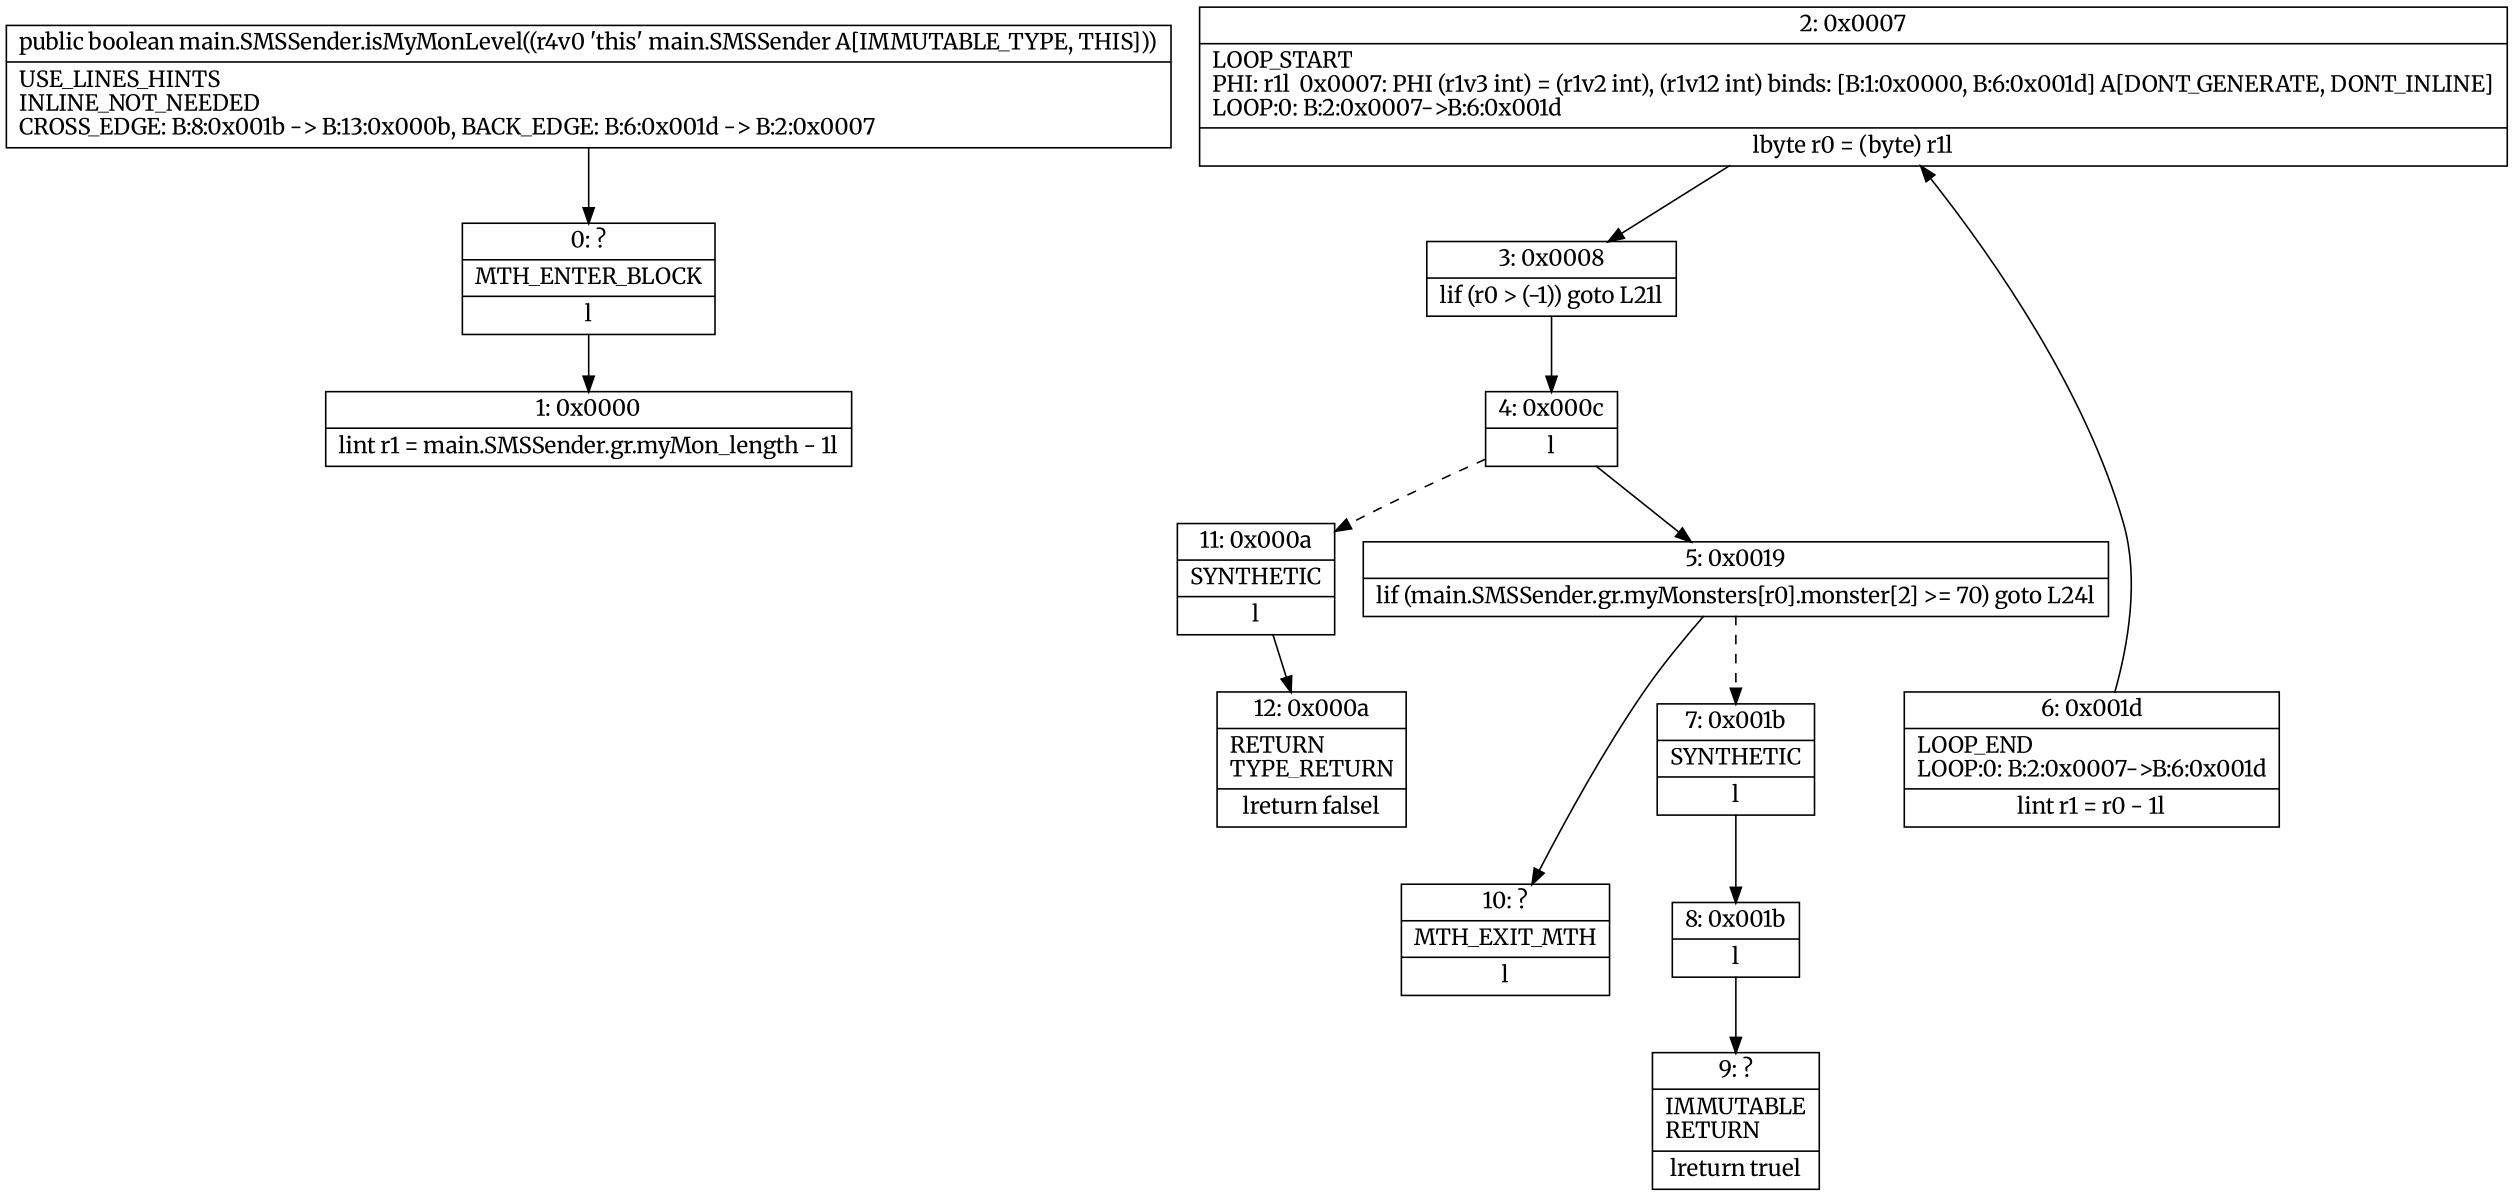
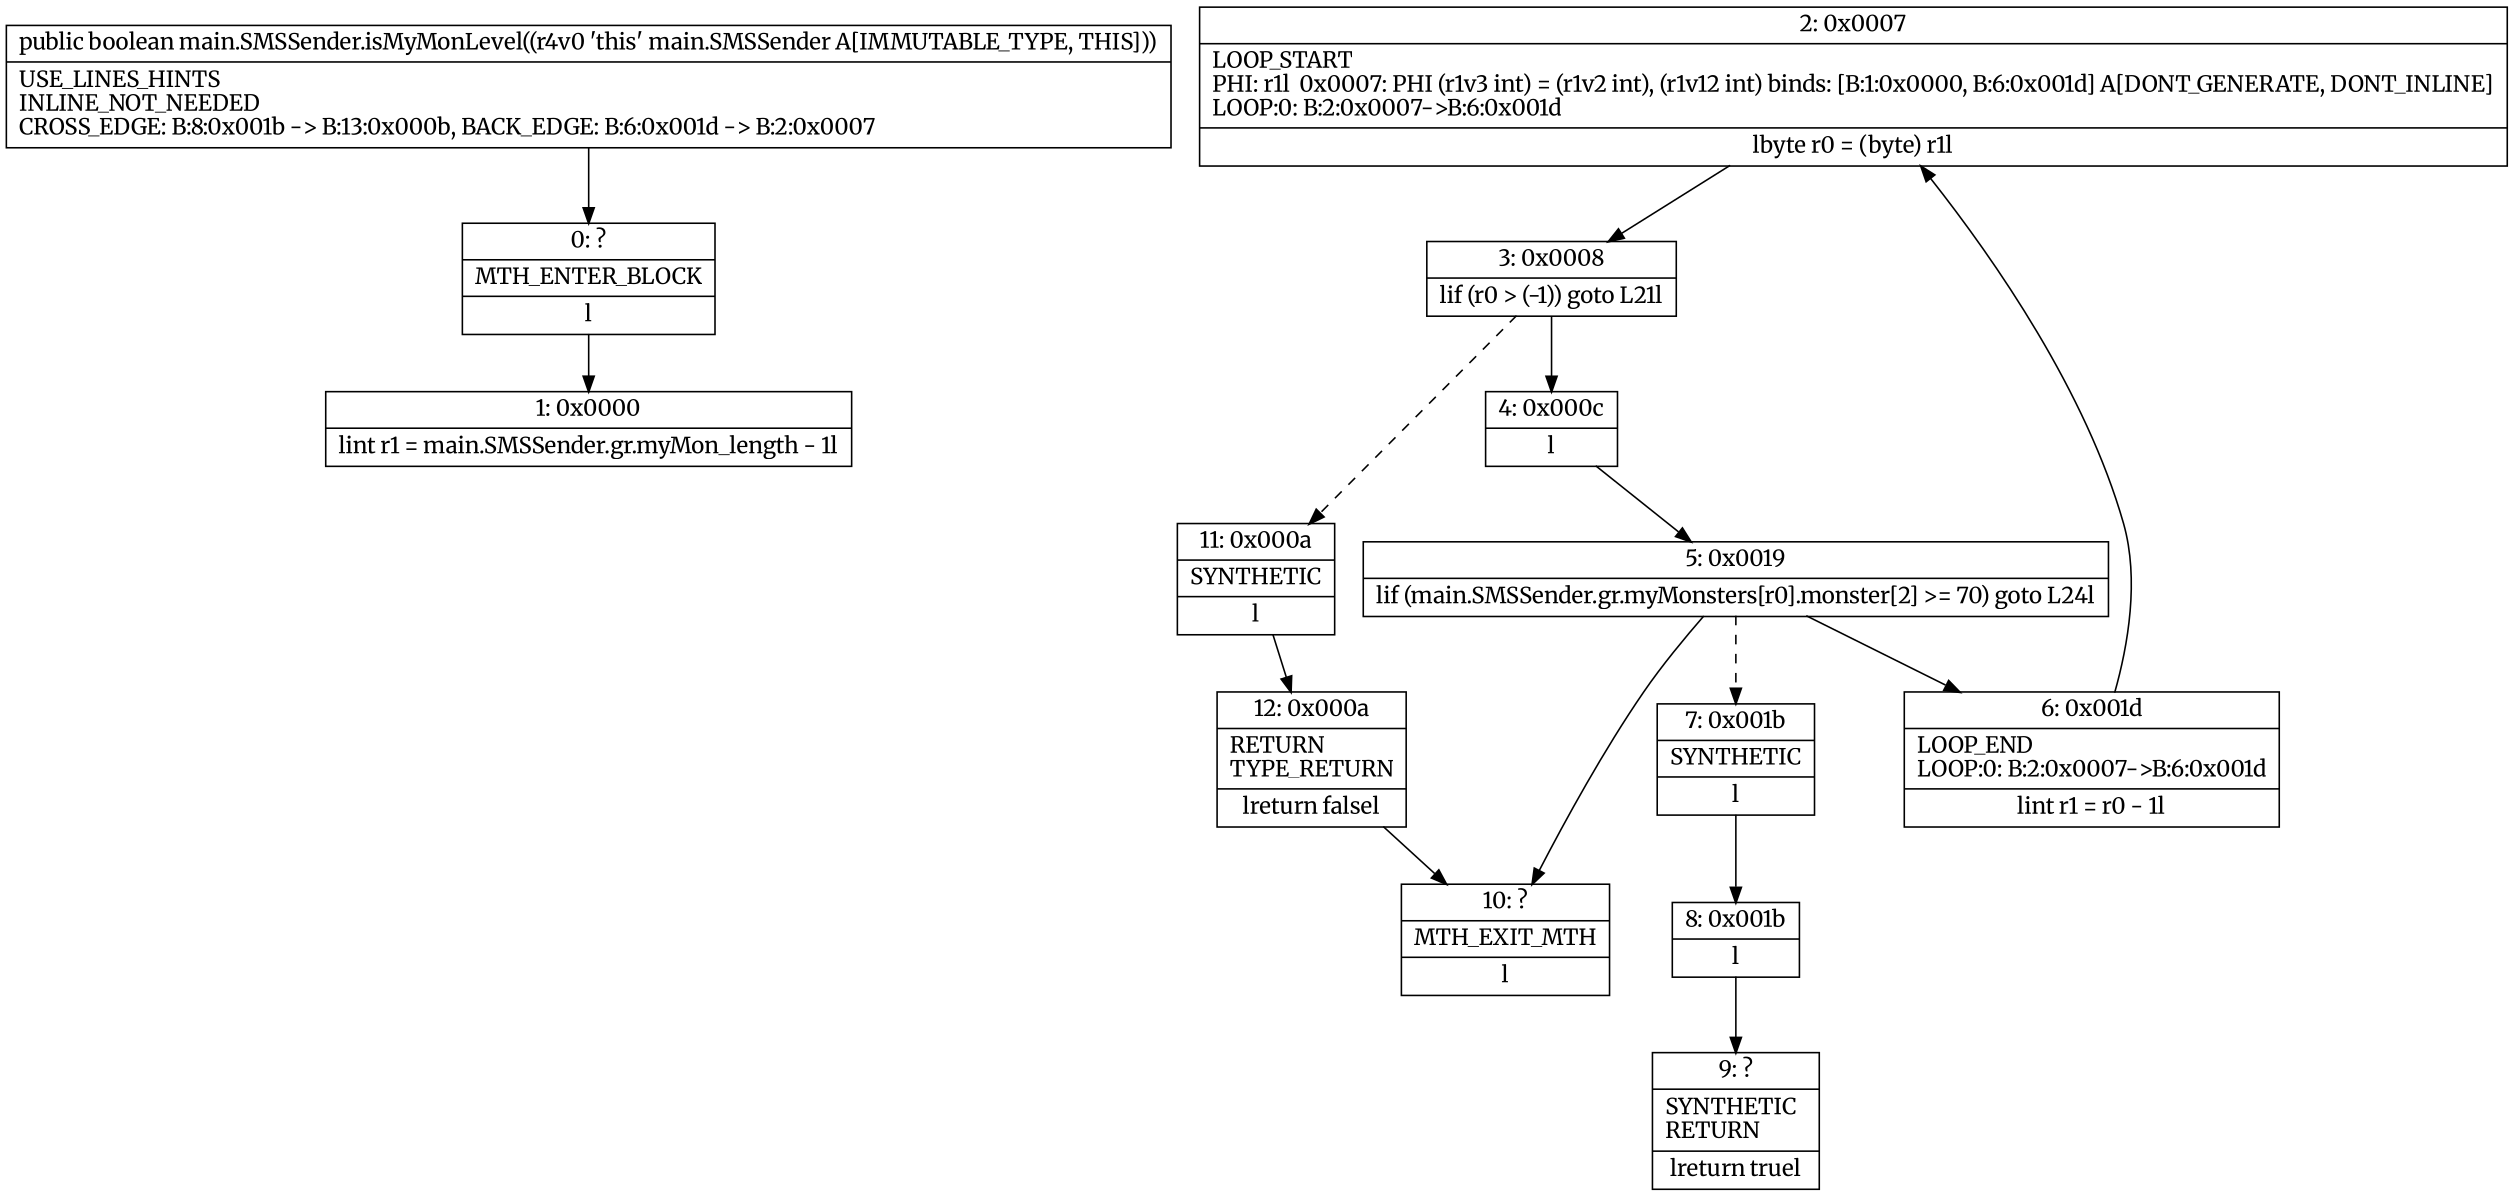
  digraph {
    fontname=Merriweather
    node [fontname=Merriweather shape=record]
    edge [fontname=Merriweather]
    n1 [label="{0\:\ ?|MTH_ENTER_BLOCK\l|l}"]
    n2 [label="{1\:\ 0x0000|lint r1 = main.SMSSender.gr.myMon_length \- 1l}"]
    n3 [label="{2\:\ 0x0007|LOOP_START\lPHI: r1l  0x0007: PHI (r1v3 int) = (r1v2 int), (r1v12 int) binds: [B:1:0x0000, B:6:0x001d] A[DONT_GENERATE, DONT_INLINE]\lLOOP:0: B:2:0x0007\-\>B:6:0x001d\l|lbyte r0 = (byte) r1l}"]
    n4 [label="{3\:\ 0x0008|lif (r0 \> (\-1)) goto L21l}"]
    n5 [label="{4\:\ 0x000c|l}"]
    n6 [label="{11\:\ 0x000a|SYNTHETIC\l|l}"]
    n7 [label="{5\:\ 0x0019|lif (main.SMSSender.gr.myMonsters[r0].monster[2] \>= 70) goto L24l}"]
    n8 [label="{12\:\ 0x000a|RETURN\lTYPE_RETURN\l|lreturn falsel}"]
    n9 [label="{6\:\ 0x001d|LOOP_END\lLOOP:0: B:2:0x0007\-\>B:6:0x001d\l|lint r1 = r0 \- 1l}"]
    n10 [label="{7\:\ 0x001b|SYNTHETIC\l|l}"]
    n11 [label="{10\:\ ?|MTH_EXIT_MTH\l|l}"]
    n12 [label="{8\:\ 0x001b|l}"]
-   n13 [label="{9\:\ ?|IMMUTABLE\lRETURN\l|lreturn truel}"]
+   n13 [label="{9\:\ ?|SYNTHETIC\lRETURN\l|lreturn truel}"]
    n14 [label="{public boolean main.SMSSender.isMyMonLevel((r4v0 'this' main.SMSSender A[IMMUTABLE_TYPE, THIS]))  | USE_LINES_HINTS\lINLINE_NOT_NEEDED\lCROSS_EDGE: B:8:0x001b \-\> B:13:0x000b, BACK_EDGE: B:6:0x001d \-\> B:2:0x0007\l}"]
    n1 -> n2
    n3 -> n4
    n4 -> n5
-   n5 -> n6 [style=dashed]
+   n4 -> n6 [style=dashed]
    n5 -> n7
    n6 -> n8
+   n7 -> n9
    n7 -> n10 [style=dashed]
    n7 -> n11
+   n8 -> n11
    n9 -> n3
    n10 -> n12
    n12 -> n13
    n14 -> n1
  }
